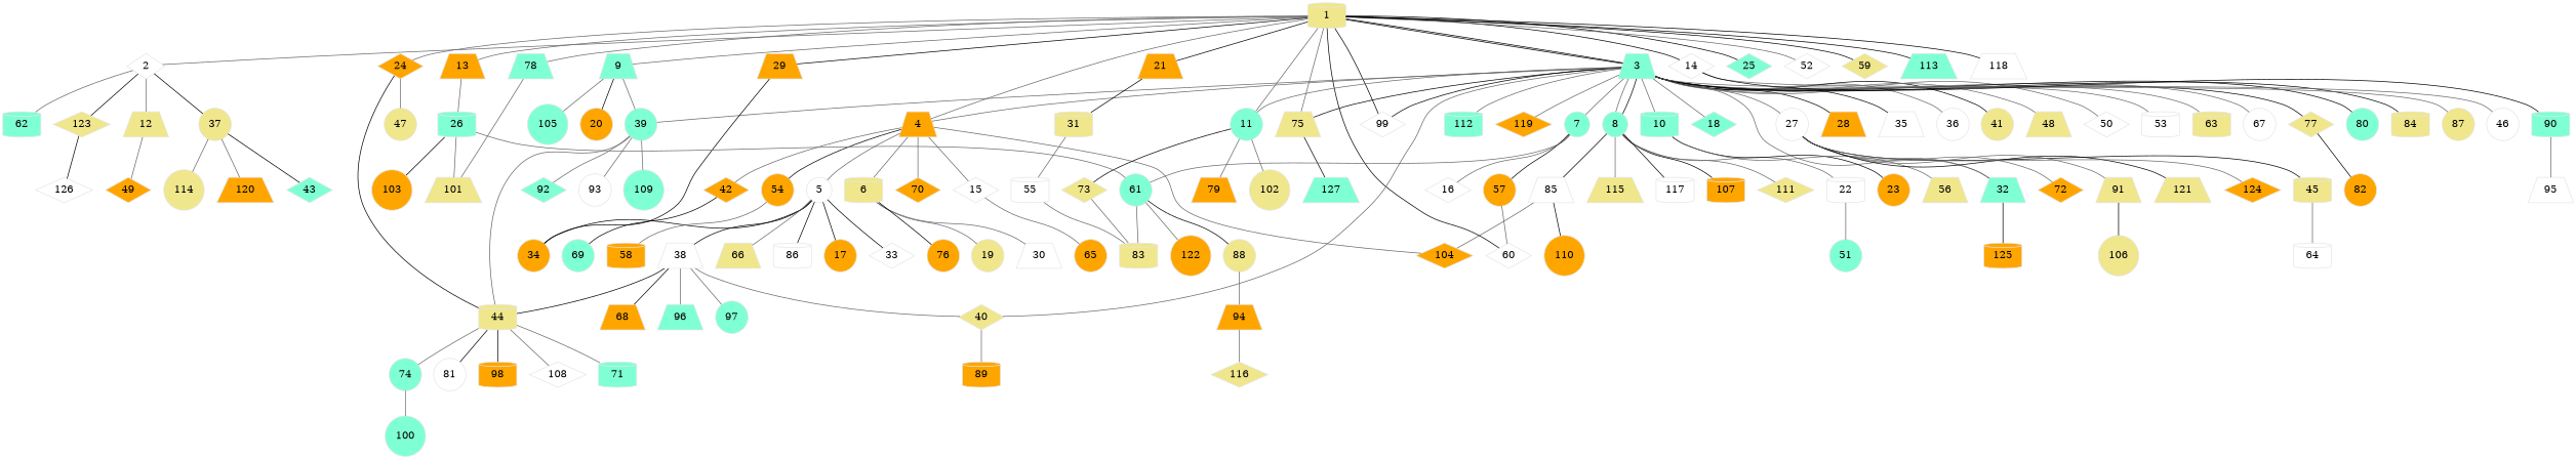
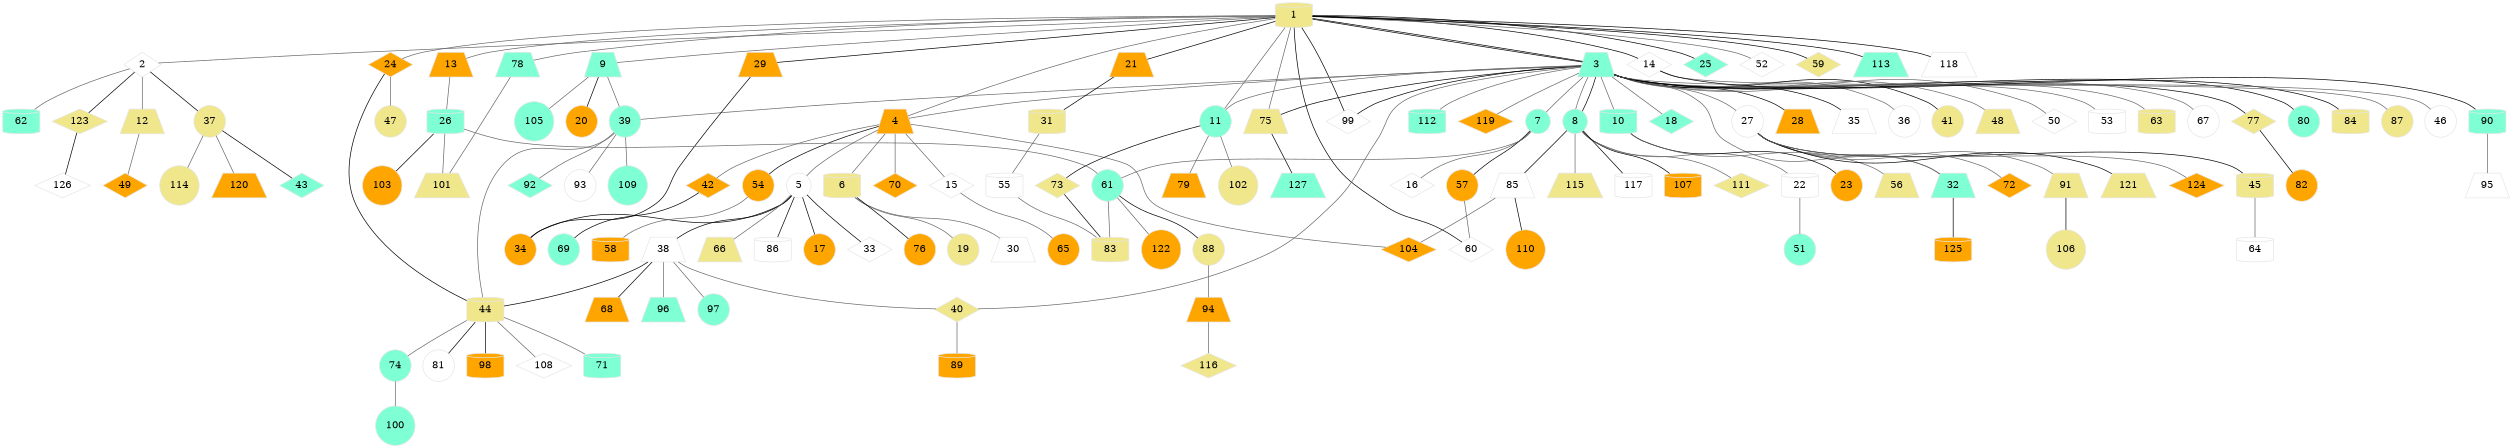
  graph {
    node [color=gray90 fillcolor=orange shape=circle style=filled]
    edge [color=gray40]
    1 [fillcolor=khaki shape=cylinder]
    2 [fillcolor=white shape=diamond]
    3 [fillcolor=aquamarine shape=trapezium]
    4 [shape=trapezium]
    9 [fillcolor=aquamarine shape=trapezium]
    11 [fillcolor=aquamarine]
    13 [shape=trapezium]
    14 [fillcolor=white shape=diamond]
    21 [shape=trapezium]
    24 [shape=diamond]
    25 [fillcolor=aquamarine shape=diamond]
    29 [shape=trapezium]
    52 [fillcolor=white shape=diamond]
    59 [fillcolor=khaki shape=diamond]
    60 [fillcolor=white shape=diamond]
    75 [fillcolor=khaki shape=trapezium]
    78 [fillcolor=aquamarine shape=trapezium]
    99 [fillcolor=white shape=diamond]
    113 [fillcolor=aquamarine shape=trapezium]
    118 [fillcolor=white shape=trapezium]
    12 [fillcolor=khaki shape=trapezium]
    37 [fillcolor=khaki]
    62 [fillcolor=aquamarine shape=cylinder]
    123 [fillcolor=khaki shape=diamond]
    7 [fillcolor=aquamarine]
    8 [fillcolor=aquamarine]
    10 [fillcolor=aquamarine shape=cylinder]
    18 [fillcolor=aquamarine shape=diamond]
    27 [fillcolor=white]
    28 [shape=trapezium]
    32 [fillcolor=aquamarine shape=trapezium]
    35 [fillcolor=white shape=trapezium]
    36 [fillcolor=white]
    39 [fillcolor=aquamarine]
    40 [fillcolor=khaki shape=diamond]
    41 [fillcolor=khaki]
    48 [fillcolor=khaki shape=trapezium]
    50 [fillcolor=white shape=diamond]
    53 [fillcolor=white shape=cylinder]
    63 [fillcolor=khaki shape=cylinder]
    67 [fillcolor=white]
    77 [fillcolor=khaki shape=diamond]
    80 [fillcolor=aquamarine]
    84 [fillcolor=khaki shape=cylinder]
    87 [fillcolor=khaki]
    112 [fillcolor=aquamarine shape=cylinder]
    119 [shape=diamond]
    5 [fillcolor=white]
    6 [fillcolor=khaki shape=cylinder]
    15 [fillcolor=white shape=diamond]
    42 [shape=diamond]
    54
    70 [shape=diamond]
    104 [shape=diamond]
    20
    105 [fillcolor=aquamarine]
    73 [fillcolor=khaki shape=diamond]
    79 [shape=trapezium]
    102 [fillcolor=khaki]
    26 [fillcolor=aquamarine shape=cylinder]
    46 [fillcolor=white]
    90 [fillcolor=aquamarine shape=cylinder]
    31 [fillcolor=khaki shape=cylinder]
    44 [fillcolor=khaki shape=cylinder]
    47 [fillcolor=khaki]
    34
    127 [fillcolor=aquamarine shape=trapezium]
    101 [fillcolor=khaki shape=trapezium]
    49 [shape=diamond]
    43 [fillcolor=aquamarine shape=diamond]
    114 [fillcolor=khaki]
    120 [shape=trapezium]
    126 [fillcolor=white shape=diamond]
    16 [fillcolor=white shape=diamond]
    57
    61 [fillcolor=aquamarine]
    22 [fillcolor=white shape=cylinder]
    85 [fillcolor=white shape=trapezium]
    107 [shape=cylinder]
    111 [fillcolor=khaki shape=diamond]
    115 [fillcolor=khaki shape=trapezium]
    117 [fillcolor=white shape=cylinder]
    23
    56 [fillcolor=khaki shape=trapezium]
    45 [fillcolor=khaki shape=cylinder]
    72 [shape=diamond]
    91 [fillcolor=khaki shape=trapezium]
    121 [fillcolor=khaki shape=trapezium]
    124 [shape=diamond]
    125 [shape=cylinder]
    92 [fillcolor=aquamarine shape=diamond]
    93 [fillcolor=white]
    109 [fillcolor=aquamarine]
    89 [shape=cylinder]
    82
    17
    33 [fillcolor=white shape=diamond]
    38 [fillcolor=white shape=trapezium]
    66 [fillcolor=khaki shape=trapezium]
    86 [fillcolor=white shape=cylinder]
    19 [fillcolor=khaki]
    30 [fillcolor=white shape=trapezium]
    76
    65
    69 [fillcolor=aquamarine]
    58 [shape=cylinder]
    68 [shape=trapezium]
    96 [fillcolor=aquamarine shape=trapezium]
    97 [fillcolor=aquamarine]
    83 [fillcolor=khaki shape=cylinder]
    88 [fillcolor=khaki]
    122
    51 [fillcolor=aquamarine]
    110
    103
    95 [fillcolor=white shape=trapezium]
    55 [fillcolor=white shape=cylinder]
    71 [fillcolor=aquamarine shape=cylinder]
    74 [fillcolor=aquamarine]
    81 [fillcolor=white]
    98 [shape=cylinder]
    108 [fillcolor=white shape=diamond]
    64 [fillcolor=white shape=cylinder]
    106 [fillcolor=khaki]
    100 [fillcolor=aquamarine]
    94 [shape=trapezium]
    116 [fillcolor=khaki shape=diamond]
    1 -- 2
    1 -- 3 [color=black]
    1 -- 3 [color=black]
    1 -- 4
    1 -- 9
    1 -- 11
    1 -- 13
    1 -- 14 [color=black]
    1 -- 21 [color=black]
    1 -- 24
    1 -- 25 [color=black]
    1 -- 29 [color=black]
    1 -- 52
    1 -- 59 [color=black]
    1 -- 60 [color=black]
    1 -- 75
    1 -- 78
    1 -- 99 [color=black]
    1 -- 113 [color=black]
    1 -- 118 [color=black]
    2 -- 12
    2 -- 37 [color=black]
    2 -- 62
    2 -- 123 [color=black]
    3 -- 4
    3 -- 11
    3 -- 75 [color=black]
    3 -- 99 [color=black]
    3 -- 7
    3 -- 8
    3 -- 8 [color=black]
    3 -- 10
    3 -- 18
    3 -- 27
    3 -- 28 [color=black]
    3 -- 32
    3 -- 35 [color=black]
    3 -- 36
    3 -- 39
    3 -- 40
    3 -- 41 [color=black]
    3 -- 48
    3 -- 50
    3 -- 53
    3 -- 63
    3 -- 67
    3 -- 77 [color=black]
    3 -- 80 [color=black]
    3 -- 84 [color=black]
    3 -- 87
    3 -- 112
    3 -- 119
    4 -- 5
    4 -- 6
    4 -- 15
    4 -- 42
    4 -- 54 [color=black]
    4 -- 70
    4 -- 104
    9 -- 39
    9 -- 20 [color=black]
    9 -- 105
    11 -- 73 [color=black]
    11 -- 79
    11 -- 102
    13 -- 26
    14 -- 46
    14 -- 90 [color=black]
    21 -- 31 [color=black]
    24 -- 44 [color=black]
    24 -- 47
    29 -- 34 [color=black]
    75 -- 127 [color=black]
    78 -- 101
    12 -- 49
    37 -- 43 [color=black]
    37 -- 114
    37 -- 120
    123 -- 126 [color=black]
    7 -- 16
    7 -- 57 [color=black]
    7 -- 61
    8 -- 22
    8 -- 85 [color=black]
    8 -- 107 [color=black]
    8 -- 111
    8 -- 115
    8 -- 117 [color=black]
    10 -- 23 [color=black]
    10 -- 56
    27 -- 32
    27 -- 45 [color=black]
    27 -- 72
    27 -- 91
    27 -- 121 [color=black]
    27 -- 124
    32 -- 125 [color=black]
    39 -- 44
    39 -- 92
    39 -- 93
    39 -- 109
    40 -- 89
    77 -- 82 [color=black]
    5 -- 34 [color=black]
    5 -- 17 [color=black]
    5 -- 33 [color=black]
    5 -- 38 [color=black]
    5 -- 66
    5 -- 86 [color=black]
    6 -- 19
    6 -- 30
    6 -- 76 [color=black]
    15 -- 65
    42 -- 69 [color=black]
    54 -- 58
-   73 -- 83
+   73 -- 83 [color=black]
    26 -- 101
    26 -- 61
    26 -- 103 [color=black]
    90 -- 95
    31 -- 55
    44 -- 71
    44 -- 74
    44 -- 81 [color=black]
    44 -- 98 [color=black]
    44 -- 108
    57 -- 60
    61 -- 83
    61 -- 88 [color=black]
    61 -- 122
    22 -- 51
    85 -- 104
    85 -- 110 [color=black]
    45 -- 64
    91 -- 106 [color=black]
    38 -- 40
    38 -- 44 [color=black]
    38 -- 68 [color=black]
    38 -- 96
    38 -- 97
    88 -- 94
    55 -- 83
    74 -- 100
    94 -- 116
  }
